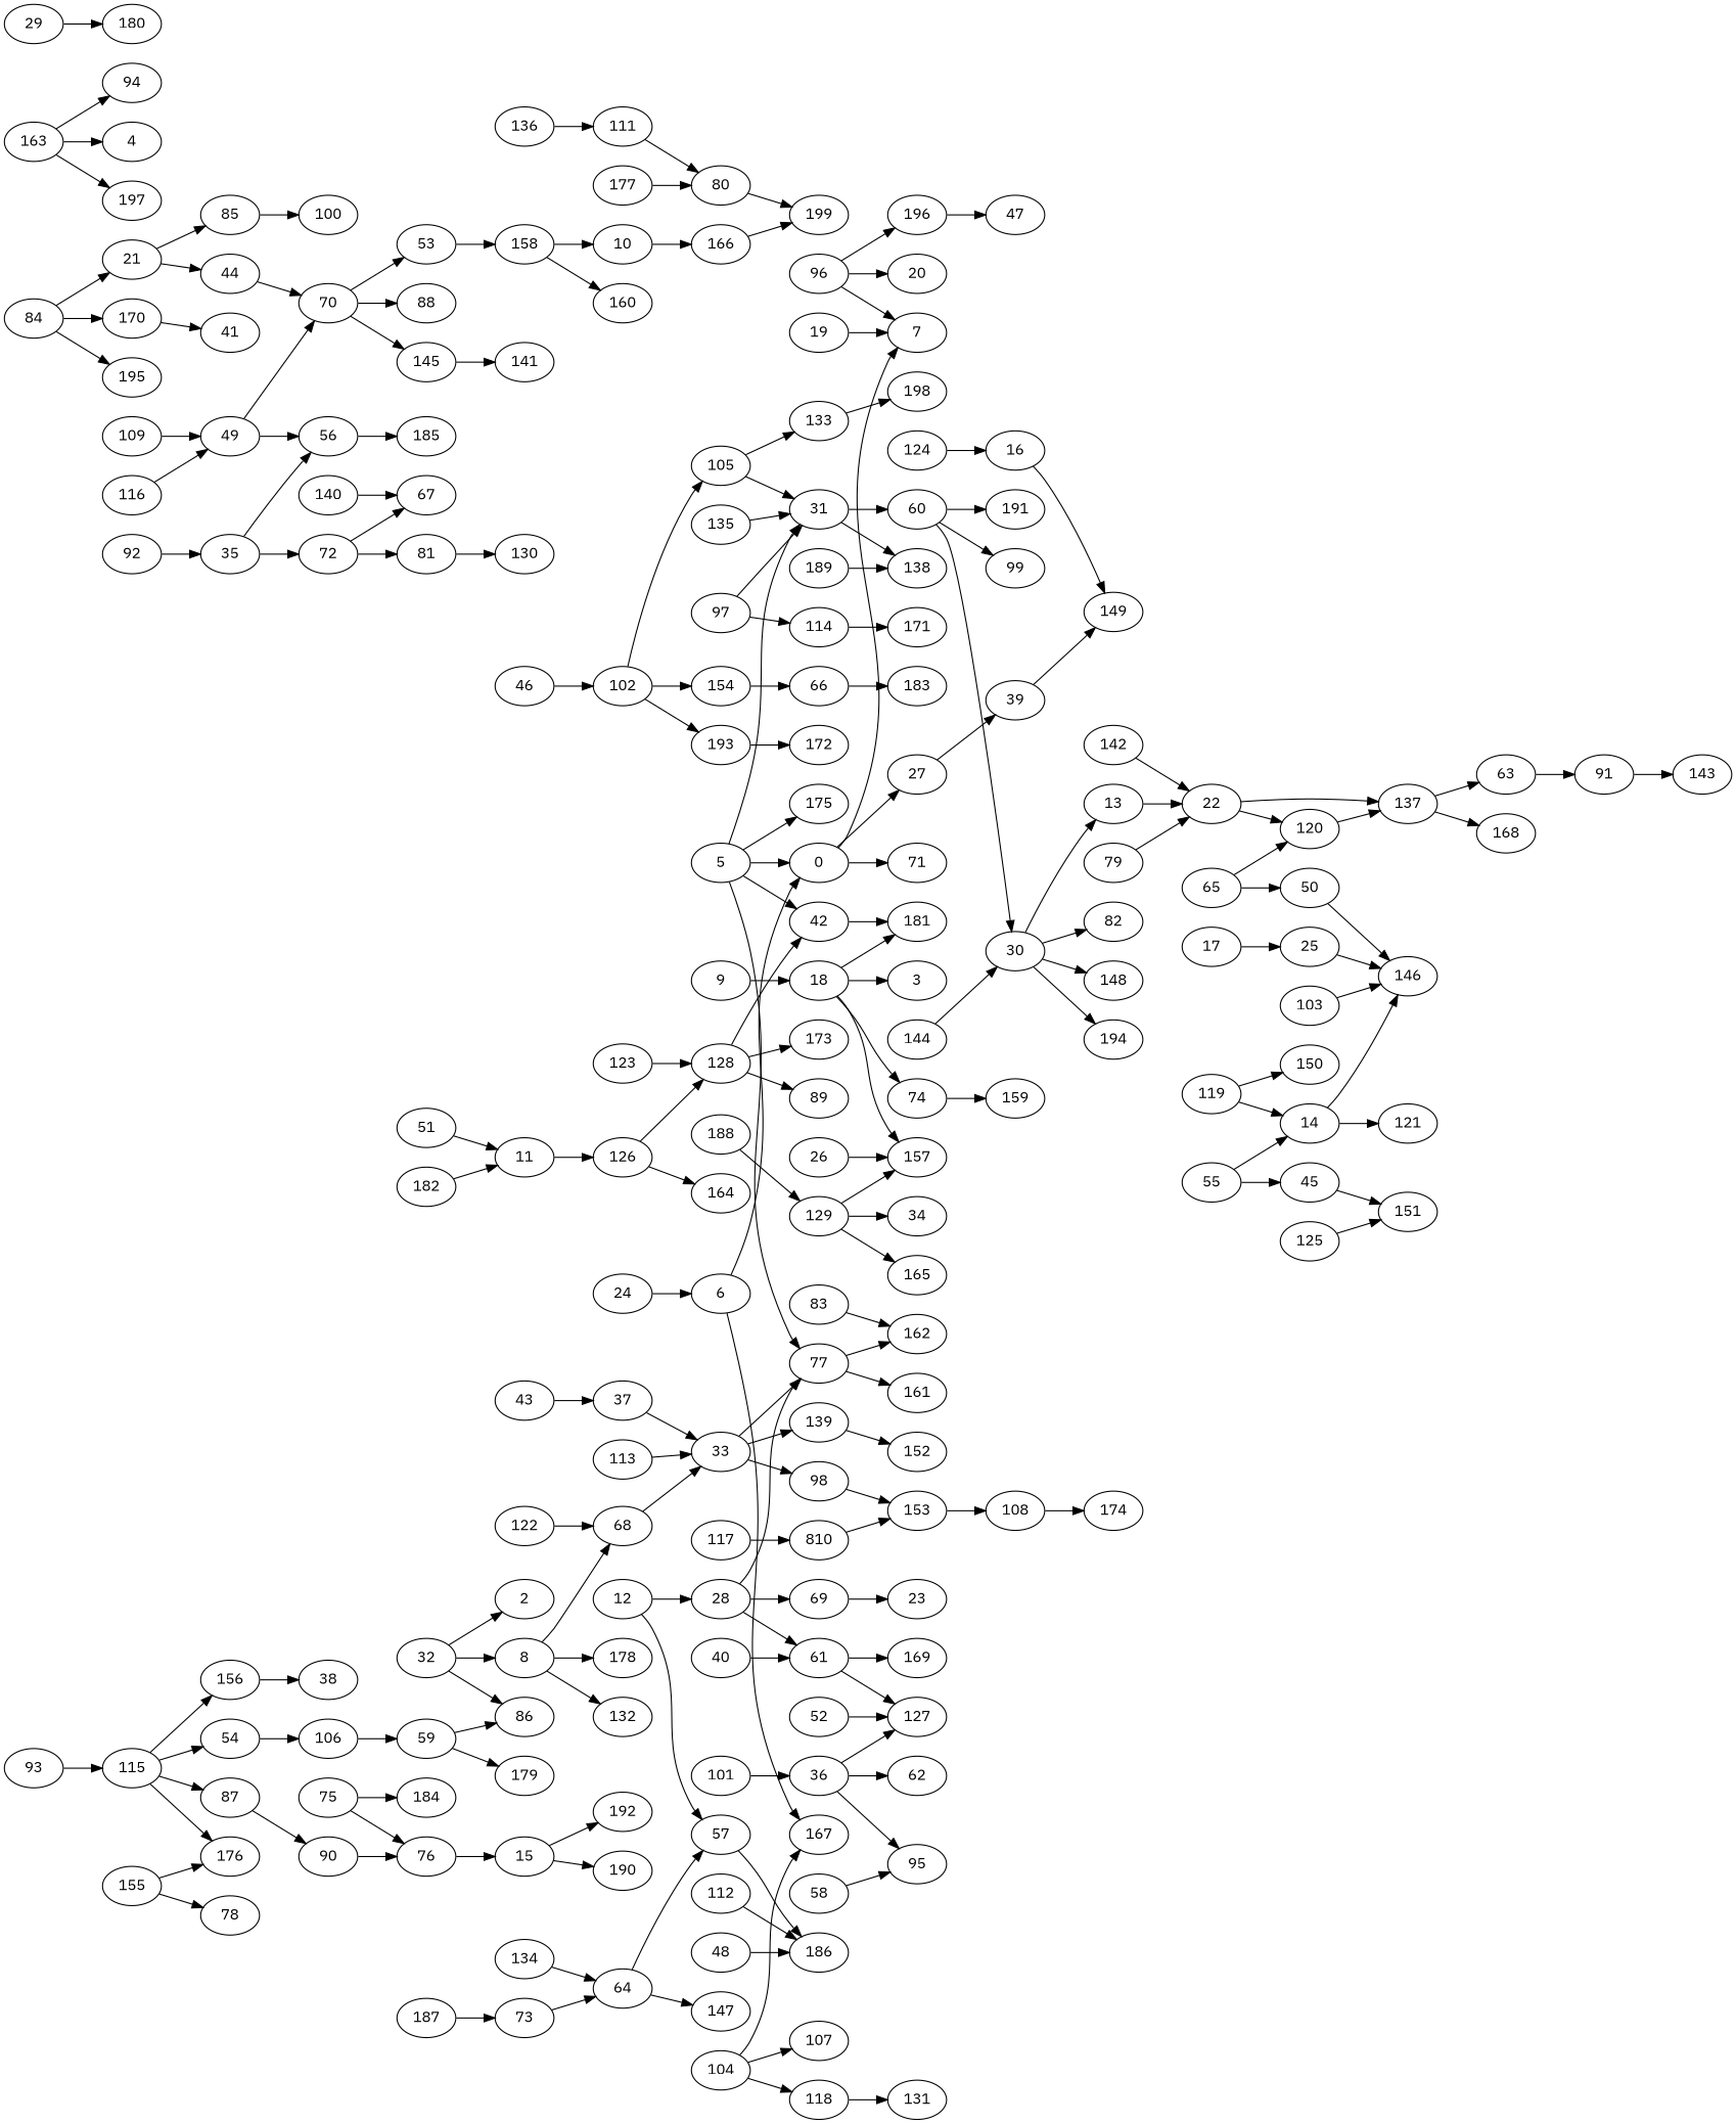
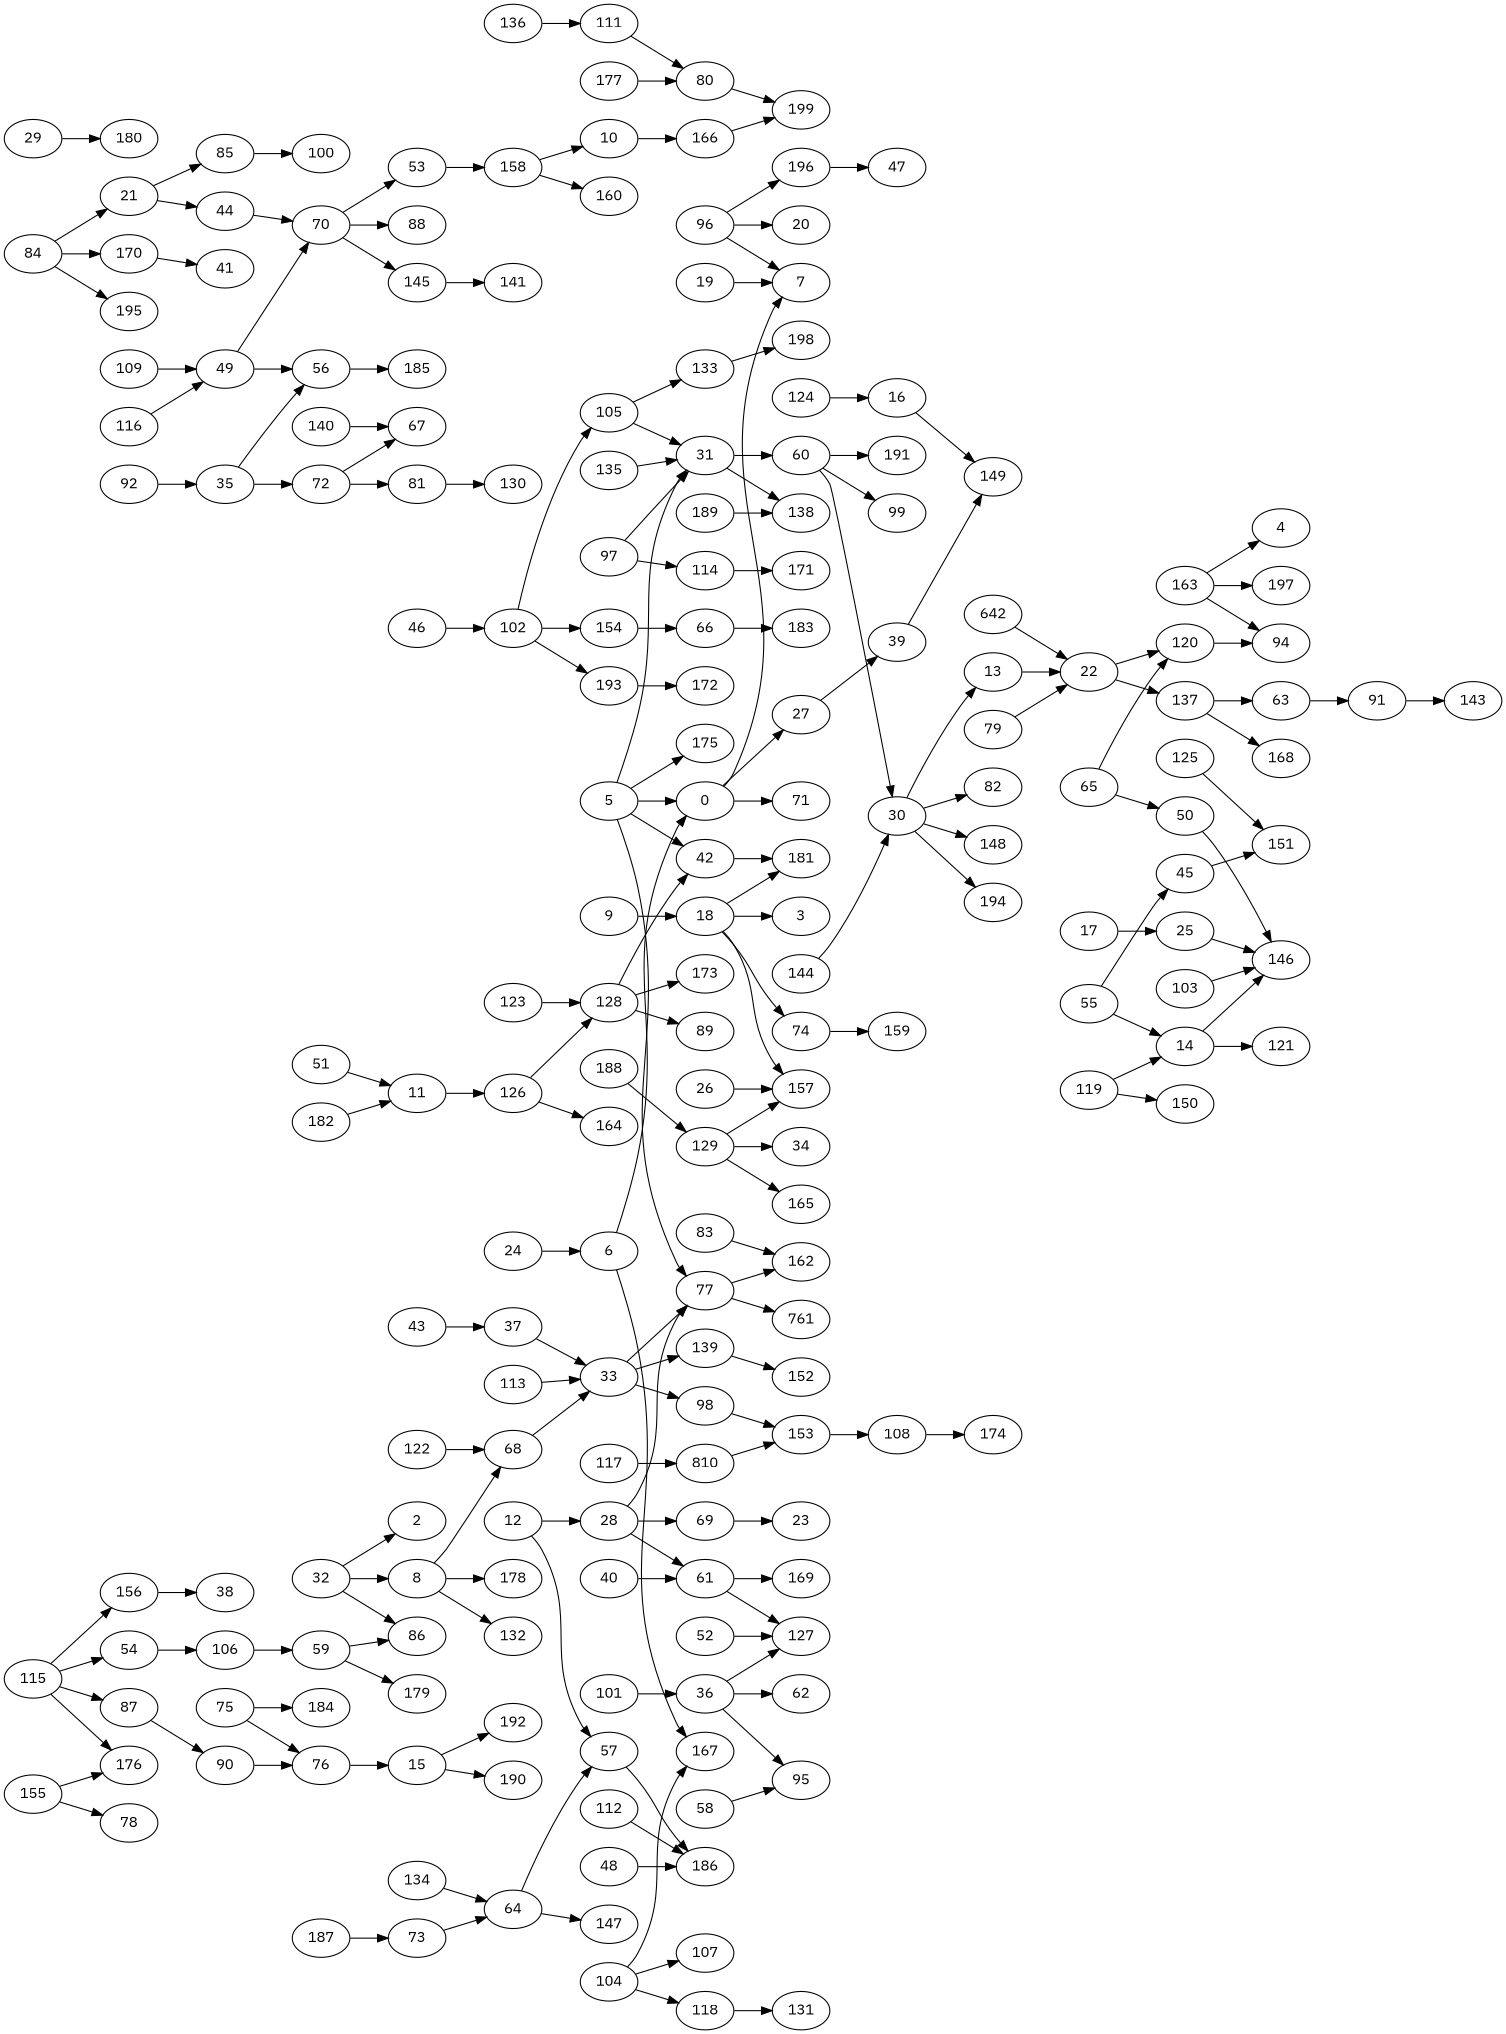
  digraph {
    fontname="IBM Plex Sans"
    rankdir=LR
    node [fontname="IBM Plex Sans"]
    edge [fontname="IBM Plex Sans"]
    n1 [label=0]
    n2 [label=7]
    n3 [label=27]
    n4 [label=71]
    n5 [label=39]
    n6 [label=149]
    n7 [label=5]
    n8 [label=31]
    n9 [label=42]
    n10 [label=77]
    n11 [label=175]
    n12 [label=60]
    n13 [label=138]
    n14 [label=181]
-   n15 [label=161]
+   n15 [label=761]
    n16 [label=162]
    n17 [label=30]
    n18 [label=99]
    n19 [label=191]
    n20 [label=6]
    n21 [label=167]
    n22 [label=8]
    n23 [label=68]
    n24 [label=132]
    n25 [label=178]
    n26 [label=33]
    n27 [label=98]
    n28 [label=139]
    n29 [label=9]
    n30 [label=18]
    n31 [label=3]
    n32 [label=74]
    n33 [label=157]
    n34 [label=159]
    n35 [label=10]
    n36 [label=166]
    n37 [label=199]
    n38 [label=11]
    n39 [label=126]
    n40 [label=128]
    n41 [label=164]
    n42 [label=89]
    n43 [label=173]
    n44 [label=12]
    n45 [label=28]
    n46 [label=57]
    n47 [label=61]
    n48 [label=69]
    n49 [label=186]
    n50 [label=127]
    n51 [label=169]
    n52 [label=23]
    n53 [label=13]
    n54 [label=22]
    n55 [label=120]
    n56 [label=137]
    n57 [label=94]
    n58 [label=63]
    n59 [label=168]
    n60 [label=14]
    n61 [label=121]
    n62 [label=146]
    n63 [label=16]
    n64 [label=19]
    n65 [label=21]
    n66 [label=44]
    n67 [label=85]
    n68 [label=70]
    n69 [label=100]
    n70 [label=53]
    n71 [label=88]
    n72 [label=145]
    n73 [label=91]
    n74 [label=24]
    n75 [label=25]
    n76 [label=26]
    n77 [label=29]
    n78 [label=180]
    n79 [label=82]
    n80 [label=148]
    n81 [label=194]
    n82 [label=32]
    n83 [label=2]
    n84 [label=86]
    n85 [label=153]
    n86 [label=152]
    n87 [label=108]
    n88 [label=35]
    n89 [label=56]
    n90 [label=72]
    n91 [label=185]
    n92 [label=67]
    n93 [label=81]
    n94 [label=130]
    n95 [label=36]
    n96 [label=62]
    n97 [label=95]
    n98 [label=37]
    n99 [label=40]
    n100 [label=43]
    n101 [label=158]
    n102 [label=141]
    n103 [label=45]
    n104 [label=151]
    n105 [label=46]
    n106 [label=102]
    n107 [label=105]
    n108 [label=154]
    n109 [label=193]
    n110 [label=133]
    n111 [label=66]
    n112 [label=172]
    n113 [label=49]
    n114 [label=50]
    n115 [label=160]
    n116 [label=54]
    n117 [label=106]
    n118 [label=59]
    n119 [label=179]
    n120 [label=55]
    n121 [label=58]
    n122 [label=143]
    n123 [label=64]
    n124 [label=147]
    n125 [label=65]
    n126 [label=183]
    n127 [label=73]
    n128 [label=75]
    n129 [label=76]
    n130 [label=184]
    n131 [label=15]
    n132 [label=190]
    n133 [label=192]
    n134 [label=79]
    n135 [label=80]
    n136 [label=83]
    n137 [label=84]
    n138 [label=170]
    n139 [label=195]
    n140 [label=41]
    n141 [label=87]
    n142 [label=90]
-   n143 [label=93]
    n144 [label=115]
    n145 [label=156]
    n146 [label=176]
    n147 [label=38]
    n148 [label=96]
    n149 [label=20]
    n150 [label=196]
    n151 [label=47]
    n152 [label=97]
    n153 [label=114]
    n154 [label=171]
    n155 [label=174]
    n156 [label=198]
    n157 [label=103]
    n158 [label=104]
    n159 [label=107]
    n160 [label=118]
    n161 [label=131]
    n162 [label=109]
    n163 [label=810]
    n164 [label=112]
    n165 [label=113]
    n166 [label=116]
    n167 [label=117]
    n168 [label=119]
    n169 [label=150]
    n170 [label=122]
    n171 [label=123]
    n172 [label=125]
    n173 [label=129]
    n174 [label=34]
    n175 [label=165]
    n176 [label=134]
    n177 [label=135]
    n178 [label=136]
    n179 [label=111]
    n180 [label=140]
-   n181 [label=142]
+   n181 [label=642]
    n182 [label=144]
    n183 [label=155]
    n184 [label=78]
    n185 [label=163]
    n186 [label=4]
    n187 [label=197]
    n188 [label=177]
    n189 [label=182]
    n190 [label=187]
    n191 [label=188]
    n192 [label=189]
    n193 [label=17]
    n194 [label=48]
    n195 [label=51]
    n196 [label=52]
    n197 [label=92]
    n198 [label=101]
    n199 [label=124]
    n1 -> n2
    n1 -> n3
    n1 -> n4
    n3 -> n5
    n5 -> n6
    n7 -> n1
    n7 -> n8
    n7 -> n9
    n7 -> n10
    n7 -> n11
    n8 -> n12
    n8 -> n13
    n9 -> n14
    n10 -> n15
    n10 -> n16
    n12 -> n17
    n12 -> n18
    n12 -> n19
    n17 -> n53
    n17 -> n79
    n17 -> n80
    n17 -> n81
    n20 -> n1
    n20 -> n21
    n22 -> n23
    n22 -> n24
    n22 -> n25
    n23 -> n26
    n26 -> n10
    n26 -> n27
    n26 -> n28
    n27 -> n85
    n28 -> n86
    n29 -> n30
    n30 -> n14
    n30 -> n31
    n30 -> n32
    n30 -> n33
    n32 -> n34
    n35 -> n36
    n36 -> n37
    n38 -> n39
    n39 -> n40
    n39 -> n41
    n40 -> n9
    n40 -> n42
    n40 -> n43
    n44 -> n45
    n44 -> n46
    n45 -> n10
    n45 -> n47
    n45 -> n48
    n46 -> n49
    n47 -> n50
    n47 -> n51
    n48 -> n52
    n53 -> n54
    n54 -> n55
    n54 -> n56
-   n55 -> n56
+   n55 -> n57
    n56 -> n58
    n56 -> n59
    n58 -> n73
    n60 -> n61
    n60 -> n62
    n63 -> n6
    n64 -> n2
    n65 -> n66
    n65 -> n67
    n66 -> n68
    n67 -> n69
    n68 -> n70
    n68 -> n71
    n68 -> n72
    n70 -> n101
    n72 -> n102
    n73 -> n122
    n74 -> n20
    n75 -> n62
    n76 -> n33
    n77 -> n78
    n82 -> n22
    n82 -> n83
    n82 -> n84
    n85 -> n87
    n87 -> n155
    n88 -> n89
    n88 -> n90
    n89 -> n91
    n90 -> n92
    n90 -> n93
    n93 -> n94
    n95 -> n50
    n95 -> n96
    n95 -> n97
    n98 -> n26
    n99 -> n47
    n100 -> n98
    n101 -> n35
    n101 -> n115
    n103 -> n104
    n105 -> n106
    n106 -> n107
    n106 -> n108
    n106 -> n109
    n107 -> n8
    n107 -> n110
    n108 -> n111
    n109 -> n112
    n110 -> n156
    n111 -> n126
    n113 -> n68
    n113 -> n89
    n114 -> n62
    n116 -> n117
    n117 -> n118
    n118 -> n84
    n118 -> n119
    n120 -> n60
    n120 -> n103
    n121 -> n97
    n123 -> n46
    n123 -> n124
    n125 -> n55
    n125 -> n114
    n127 -> n123
    n128 -> n129
    n128 -> n130
    n129 -> n131
    n131 -> n132
    n131 -> n133
    n134 -> n54
    n135 -> n37
    n136 -> n16
    n137 -> n65
    n137 -> n138
    n137 -> n139
    n138 -> n140
    n141 -> n142
    n142 -> n129
-   n143 -> n144
    n144 -> n116
    n144 -> n141
    n144 -> n145
    n144 -> n146
    n145 -> n147
    n148 -> n2
    n148 -> n149
    n148 -> n150
    n150 -> n151
    n152 -> n8
    n152 -> n153
    n153 -> n154
    n157 -> n62
    n158 -> n21
    n158 -> n159
    n158 -> n160
    n160 -> n161
    n162 -> n113
    n163 -> n85
    n164 -> n49
    n165 -> n26
    n166 -> n113
    n167 -> n163
    n168 -> n60
    n168 -> n169
    n170 -> n23
    n171 -> n40
    n172 -> n104
    n173 -> n33
    n173 -> n174
    n173 -> n175
    n176 -> n123
    n177 -> n8
    n178 -> n179
    n179 -> n135
    n180 -> n92
    n181 -> n54
    n182 -> n17
    n183 -> n146
    n183 -> n184
    n185 -> n57
    n185 -> n186
    n185 -> n187
    n188 -> n135
    n189 -> n38
    n190 -> n127
    n191 -> n173
    n192 -> n13
    n193 -> n75
    n194 -> n49
    n195 -> n38
    n196 -> n50
    n197 -> n88
    n198 -> n95
    n199 -> n63
  }
